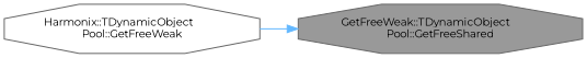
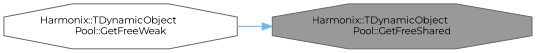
  digraph {
    rankdir=RL
    fontname=Montserrat
    node [fontname=Montserrat fontsize=10 shape=octagon style=filled]
-   n1 [color=gray40 fillcolor=grey60 fontcolor=black height=0.2 label="GetFreeWeak::TDynamicObject\lPool::GetFreeShared" width=0.4]
+   n1 [color=gray40 fillcolor=grey60 fontcolor=black height=0.2 label="Harmonix::TDynamicObject\lPool::GetFreeShared" width=0.4]
    n2 [color=grey40 fillcolor=white height=0.2 label="Harmonix::TDynamicObject\lPool::GetFreeWeak" width=0.4]
    n1 -> n2 [color=steelblue1 dir=back fontname=Montserrat fontsize=10 labelfontname=Helvetica labelfontsize=10 style=solid]
  }
